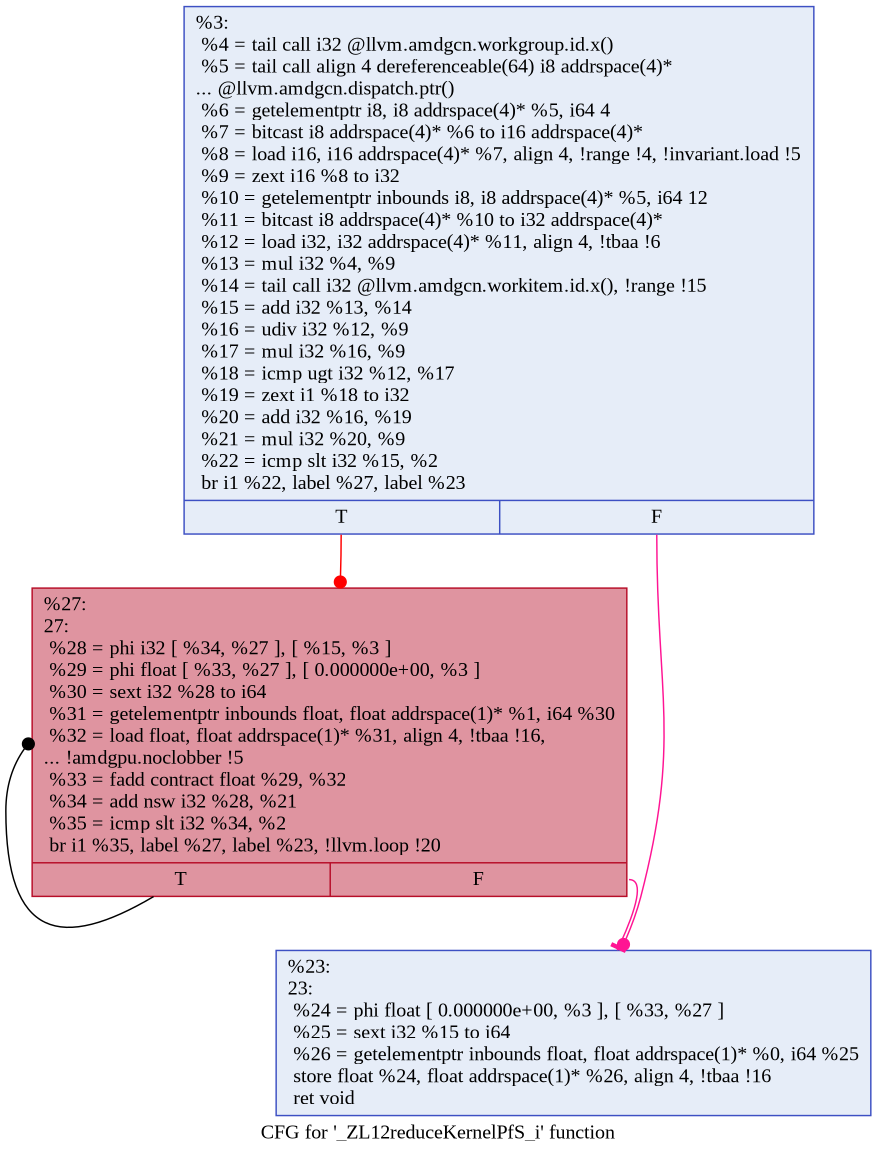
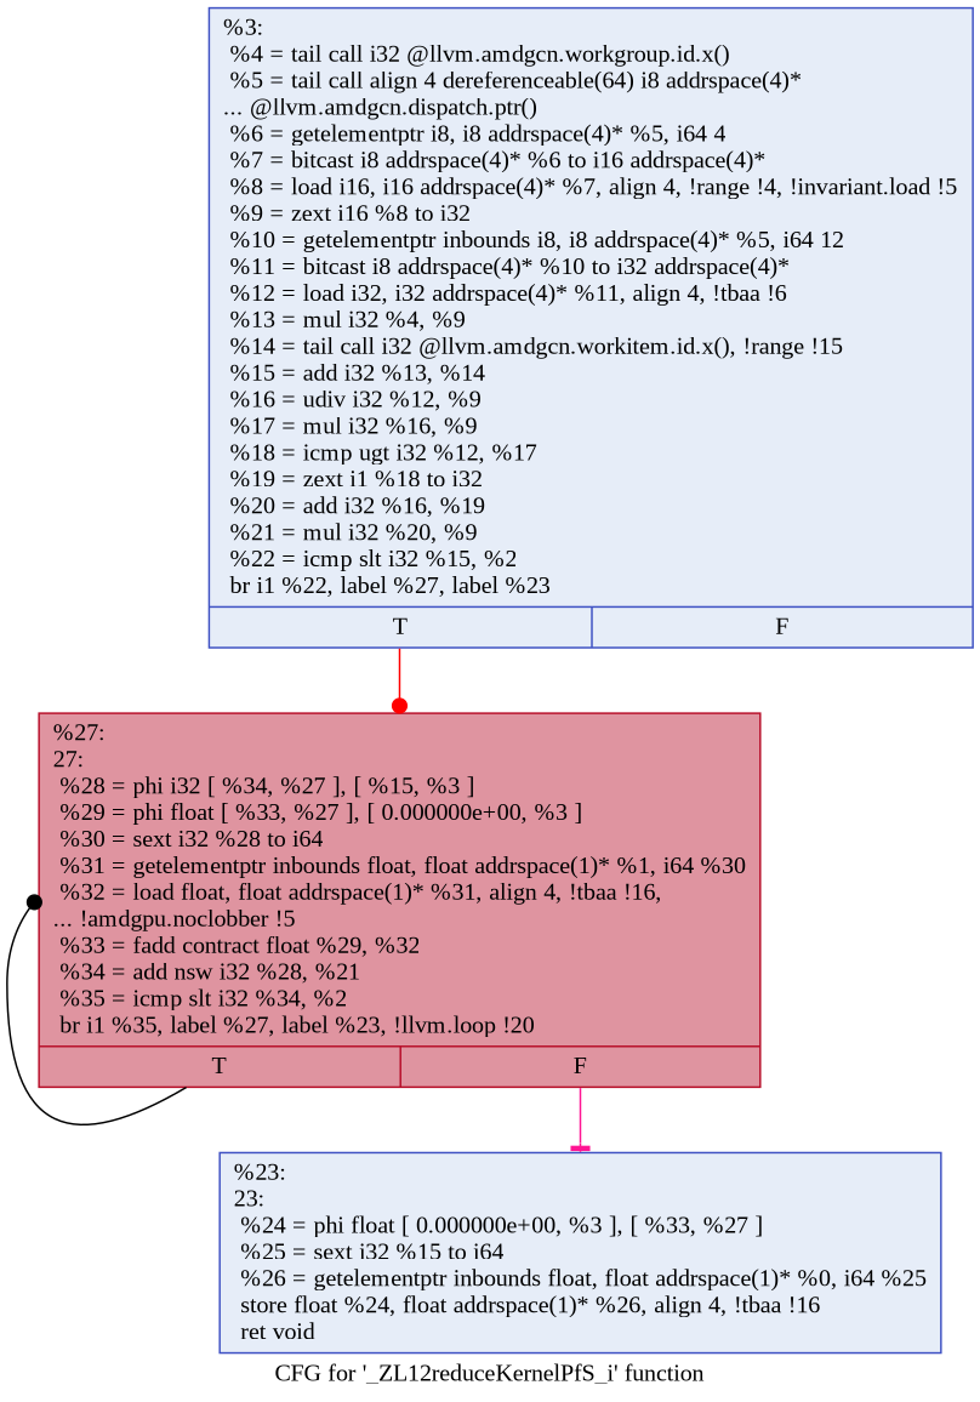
  digraph {
    label="CFG for '_ZL12reduceKernelPfS_i' function"
    fontname="Liberation Serif"
    node [color="#3d50c3ff" fillcolor="#c7d7f070" shape=record style=filled fontname="Liberation Serif"]
    edge [tailport=s0 color=deeppink arrowhead=dot fontname="Liberation Serif"]
    n1 [label="{%3:\l  %4 = tail call i32 @llvm.amdgcn.workgroup.id.x()\l  %5 = tail call align 4 dereferenceable(64) i8 addrspace(4)*\l... @llvm.amdgcn.dispatch.ptr()\l  %6 = getelementptr i8, i8 addrspace(4)* %5, i64 4\l  %7 = bitcast i8 addrspace(4)* %6 to i16 addrspace(4)*\l  %8 = load i16, i16 addrspace(4)* %7, align 4, !range !4, !invariant.load !5\l  %9 = zext i16 %8 to i32\l  %10 = getelementptr inbounds i8, i8 addrspace(4)* %5, i64 12\l  %11 = bitcast i8 addrspace(4)* %10 to i32 addrspace(4)*\l  %12 = load i32, i32 addrspace(4)* %11, align 4, !tbaa !6\l  %13 = mul i32 %4, %9\l  %14 = tail call i32 @llvm.amdgcn.workitem.id.x(), !range !15\l  %15 = add i32 %13, %14\l  %16 = udiv i32 %12, %9\l  %17 = mul i32 %16, %9\l  %18 = icmp ugt i32 %12, %17\l  %19 = zext i1 %18 to i32\l  %20 = add i32 %16, %19\l  %21 = mul i32 %20, %9\l  %22 = icmp slt i32 %15, %2\l  br i1 %22, label %27, label %23\l|{<s0>T|<s1>F}}"]
    n2 [color="#b70d28ff" fillcolor="#b70d2870" label="{%27:\l27:                                               \l  %28 = phi i32 [ %34, %27 ], [ %15, %3 ]\l  %29 = phi float [ %33, %27 ], [ 0.000000e+00, %3 ]\l  %30 = sext i32 %28 to i64\l  %31 = getelementptr inbounds float, float addrspace(1)* %1, i64 %30\l  %32 = load float, float addrspace(1)* %31, align 4, !tbaa !16,\l... !amdgpu.noclobber !5\l  %33 = fadd contract float %29, %32\l  %34 = add nsw i32 %28, %21\l  %35 = icmp slt i32 %34, %2\l  br i1 %35, label %27, label %23, !llvm.loop !20\l|{<s0>T|<s1>F}}"]
    n3 [label="{%23:\l23:                                               \l  %24 = phi float [ 0.000000e+00, %3 ], [ %33, %27 ]\l  %25 = sext i32 %15 to i64\l  %26 = getelementptr inbounds float, float addrspace(1)* %0, i64 %25\l  store float %24, float addrspace(1)* %26, align 4, !tbaa !16\l  ret void\l}"]
    n1 -> n2 [color=red]
-   n1 -> n3 [tailport=s1]
    n2 -> n2 [color=black]
    n2 -> n3 [tailport=s1 arrowhead=tee]
  }
